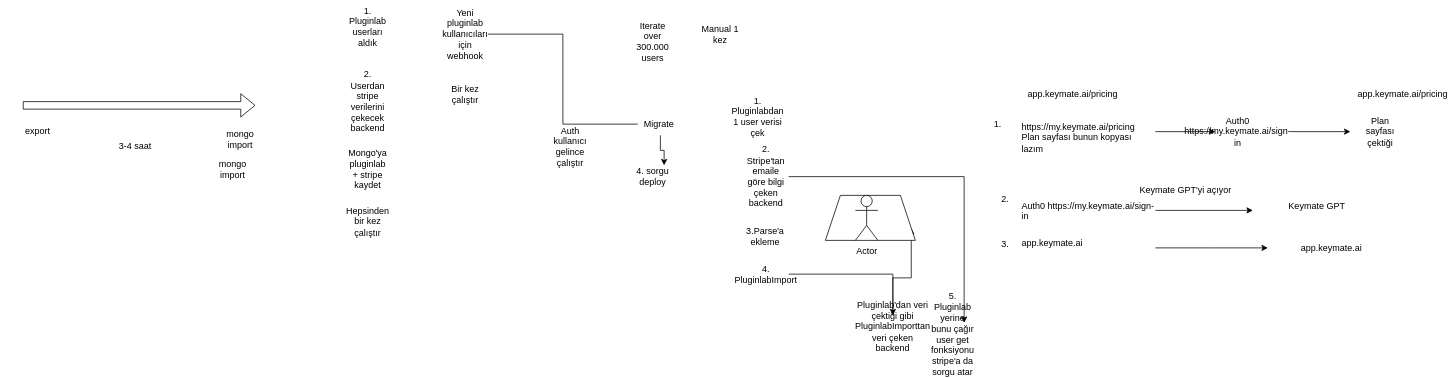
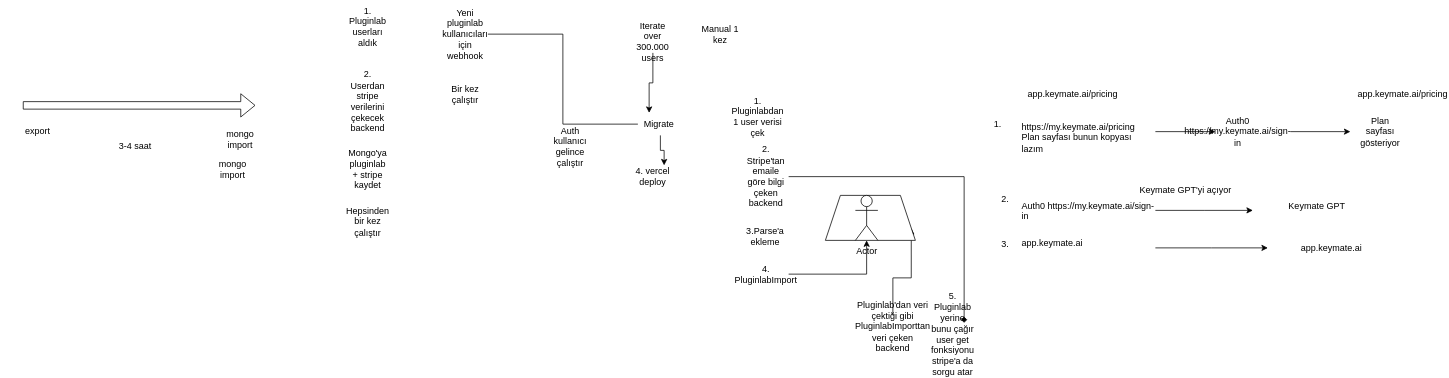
  <mxCell id="0" />
  <mxCell id="1" parent="0" />
  <mxCell id="2" value="" style="shape=flexArrow;endArrow=classic;html=1;rounded=0;" edge="1" parent="1"><mxGeometry width="50" height="50" relative="1" as="geometry"><mxPoint x="30" y="140" as="sourcePoint" /><mxPoint x="340" y="140" as="targetPoint" /></mxGeometry></mxCell>
  <mxCell id="3" value="export" style="text;html=1;align=center;verticalAlign=middle;whiteSpace=wrap;rounded=0;" vertex="1" parent="1"><mxGeometry x="20" y="160" width="60" height="30" as="geometry" /></mxCell>
  <mxCell id="4" value="mongo import" style="text;html=1;align=center;verticalAlign=middle;whiteSpace=wrap;rounded=0;" vertex="1" parent="1"><mxGeometry x="280" y="210" width="60" height="30" as="geometry" /></mxCell>
  <mxCell id="5" value="3-4 saat" style="text;html=1;align=center;verticalAlign=middle;whiteSpace=wrap;rounded=0;" vertex="1" parent="1"><mxGeometry x="150" y="180" width="60" height="30" as="geometry" /></mxCell>
  <mxCell id="6" value="mongo import" style="text;html=1;align=center;verticalAlign=middle;whiteSpace=wrap;rounded=0;" vertex="1" parent="1"><mxGeometry x="290" y="170" width="60" height="30" as="geometry" /></mxCell>
  <mxCell id="7" value="1. Pluginlab userları aldık" style="text;html=1;align=center;verticalAlign=middle;whiteSpace=wrap;rounded=0;" vertex="1" parent="1"><mxGeometry x="460" y="20" width="60" height="30" as="geometry" /></mxCell>
  <mxCell id="8" value="2. Userdan stripe verilerini çekecek backend" style="text;html=1;align=center;verticalAlign=middle;whiteSpace=wrap;rounded=0;" vertex="1" parent="1"><mxGeometry x="460" y="120" width="60" height="30" as="geometry" /></mxCell>
  <mxCell id="9" value="Mongo'ya pluginlab + stripe kaydet" style="text;html=1;align=center;verticalAlign=middle;whiteSpace=wrap;rounded=0;" vertex="1" parent="1"><mxGeometry x="460" y="210" width="60" height="30" as="geometry" /></mxCell>
  <mxCell id="10" value="Hepsinden bir kez çalıştır" style="text;html=1;align=center;verticalAlign=middle;whiteSpace=wrap;rounded=0;" vertex="1" parent="1"><mxGeometry x="460" y="280" width="60" height="30" as="geometry" /></mxCell>
  <mxCell id="11" value="Bir kez çalıştır" style="text;html=1;align=center;verticalAlign=middle;whiteSpace=wrap;rounded=0;" vertex="1" parent="1"><mxGeometry x="590" y="110" width="60" height="30" as="geometry" /></mxCell>
  <mxCell id="12" style="edgeStyle=orthogonalEdgeStyle;rounded=0;orthogonalLoop=1;jettySize=auto;html=1;entryX=0;entryY=0.5;entryDx=0;entryDy=0;endArrow=none;" edge="1" parent="1" source="13" target="17"><mxGeometry relative="1" as="geometry" /></mxCell>
  <mxCell id="13" value="Yeni pluginlab kullanıcıları için webhook" style="text;html=1;align=center;verticalAlign=middle;whiteSpace=wrap;rounded=0;" vertex="1" parent="1"><mxGeometry x="590" y="30" width="60" height="30" as="geometry" /></mxCell>
+ <mxCell id="14" style="edgeStyle=orthogonalEdgeStyle;rounded=0;orthogonalLoop=1;jettySize=auto;html=1;entryX=0.25;entryY=0;entryDx=0;entryDy=0;" edge="1" parent="1" source="15" target="17"><mxGeometry relative="1" as="geometry" /></mxCell>
  <mxCell id="15" value="Iterate over 300.000 users" style="text;html=1;align=center;verticalAlign=middle;whiteSpace=wrap;rounded=0;" vertex="1" parent="1"><mxGeometry x="840" y="40" width="60" height="30" as="geometry" /></mxCell>
  <mxCell id="16" style="edgeStyle=orthogonalEdgeStyle;rounded=0;orthogonalLoop=1;jettySize=auto;html=1;entryX=0.75;entryY=0;entryDx=0;entryDy=0;" edge="1" parent="1" source="17" target="24"><mxGeometry relative="1" as="geometry" /></mxCell>
  <mxCell id="17" value="Migrate&amp;nbsp;" style="text;html=1;align=center;verticalAlign=middle;whiteSpace=wrap;rounded=0;" vertex="1" parent="1"><mxGeometry x="850" y="150" width="60" height="30" as="geometry" /></mxCell>
  <mxCell id="18" value="Manual 1 kez" style="text;html=1;align=center;verticalAlign=middle;whiteSpace=wrap;rounded=0;" vertex="1" parent="1"><mxGeometry x="930" y="30" width="60" height="30" as="geometry" /></mxCell>
  <mxCell id="19" value="Auth kullanıcı gelince çalıştır" style="text;html=1;align=center;verticalAlign=middle;whiteSpace=wrap;rounded=0;" vertex="1" parent="1"><mxGeometry x="730" y="180" width="60" height="30" as="geometry" /></mxCell>
  <mxCell id="20" value="1. Pluginlabdan 1 user verisi çek" style="text;html=1;align=center;verticalAlign=middle;whiteSpace=wrap;rounded=0;" vertex="1" parent="1"><mxGeometry x="980" y="140" width="60" height="30" as="geometry" /></mxCell>
- <mxCell id="21" style="edgeStyle=orthogonalEdgeStyle;rounded=0;orthogonalLoop=1;jettySize=auto;html=1;entryX=0.75;entryY=0;entryDx=0;entryDy=0;" edge="1" parent="1" source="22" target="31"><mxGeometry relative="1" as="geometry" /></mxCell>
+ <mxCell id="21" style="edgeStyle=orthogonalEdgeStyle;rounded=0;orthogonalLoop=1;jettySize=auto;html=1;entryX=0.75;entryY=0;entryDx=0;entryDy=0;endArrow=diamond;" edge="1" parent="1" source="22" target="31"><mxGeometry relative="1" as="geometry" /></mxCell>
  <mxCell id="22" value="2. Stripe'tan emaile göre bilgi çeken backend" style="text;html=1;align=center;verticalAlign=middle;whiteSpace=wrap;rounded=0;" vertex="1" parent="1"><mxGeometry x="991" y="220" width="60" height="30" as="geometry" /></mxCell>
  <mxCell id="23" value="3.Parse'a ekleme" style="text;html=1;align=center;verticalAlign=middle;whiteSpace=wrap;rounded=0;" vertex="1" parent="1"><mxGeometry x="990" y="300" width="60" height="30" as="geometry" /></mxCell>
- <mxCell id="24" value="4. sorgu deploy" style="text;html=1;align=center;verticalAlign=middle;whiteSpace=wrap;rounded=0;" vertex="1" parent="1"><mxGeometry x="840" y="220" width="60" height="30" as="geometry" /></mxCell>
- <mxCell id="25" style="edgeStyle=orthogonalEdgeStyle;rounded=0;orthogonalLoop=1;jettySize=auto;html=1;" edge="1" parent="1" source="26" target="28"><mxGeometry relative="1" as="geometry" /></mxCell>
+ <mxCell id="24" value="4. vercel deploy" style="text;html=1;align=center;verticalAlign=middle;whiteSpace=wrap;rounded=0;" vertex="1" parent="1"><mxGeometry x="840" y="220" width="60" height="30" as="geometry" /></mxCell>
+ <mxCell id="25" style="edgeStyle=orthogonalEdgeStyle;rounded=0;orthogonalLoop=1;jettySize=auto;html=1;" edge="1" parent="1" source="26" target="30"><mxGeometry relative="1" as="geometry" /></mxCell>
  <mxCell id="26" value="4. PluginlabImport" style="text;html=1;align=center;verticalAlign=middle;whiteSpace=wrap;rounded=0;" vertex="1" parent="1"><mxGeometry x="991" y="350" width="60" height="30" as="geometry" /></mxCell>
  <mxCell id="27" style="edgeStyle=orthogonalEdgeStyle;rounded=0;orthogonalLoop=1;jettySize=auto;html=1;entryX=1;entryY=0.75;entryDx=0;entryDy=0;" edge="1" parent="1" source="28" target="29"><mxGeometry relative="1" as="geometry" /></mxCell>
  <mxCell id="28" value="Pluginlab'dan veri çektiği gibi PluginlabImporttan veri çeken backend" style="text;html=1;align=center;verticalAlign=middle;whiteSpace=wrap;rounded=0;" vertex="1" parent="1"><mxGeometry x="1160" y="420" width="60" height="30" as="geometry" /></mxCell>
  <mxCell id="29" value="" style="shape=trapezoid;perimeter=trapezoidPerimeter;whiteSpace=wrap;html=1;fixedSize=1;" vertex="1" parent="1"><mxGeometry x="1100" y="260" width="120" height="60" as="geometry" /></mxCell>
  <mxCell id="30" value="Actor" style="shape=umlActor;verticalLabelPosition=bottom;verticalAlign=top;html=1;outlineConnect=0;" vertex="1" parent="1"><mxGeometry x="1140" y="260" width="30" height="60" as="geometry" /></mxCell>
  <mxCell id="31" value="5. Pluginlab yerine bunu çağır user get fonksiyonu stripe'a da sorgu atar" style="text;html=1;align=center;verticalAlign=middle;whiteSpace=wrap;rounded=0;" vertex="1" parent="1"><mxGeometry x="1240" y="430" width="60" height="30" as="geometry" /></mxCell>
  <mxCell id="32" style="edgeStyle=orthogonalEdgeStyle;rounded=0;orthogonalLoop=1;jettySize=auto;html=1;" edge="1" parent="1" source="33" target="37"><mxGeometry relative="1" as="geometry"><mxPoint x="1630" y="175" as="targetPoint" /></mxGeometry></mxCell>
  <mxCell id="33" value="https://my.keymate.ai/pricing Plan sayfası bunun kopyası lazım" style="text;whiteSpace=wrap;" vertex="1" parent="1"><mxGeometry x="1360" y="155" width="180" height="40" as="geometry" /></mxCell>
  <mxCell id="34" style="edgeStyle=orthogonalEdgeStyle;rounded=0;orthogonalLoop=1;jettySize=auto;html=1;" edge="1" parent="1" source="35"><mxGeometry relative="1" as="geometry"><mxPoint x="1670" y="280" as="targetPoint" /></mxGeometry></mxCell>
  <mxCell id="35" value="Auth0 https://my.keymate.ai/sign-in" style="text;whiteSpace=wrap;" vertex="1" parent="1"><mxGeometry x="1360" y="260" width="180" height="40" as="geometry" /></mxCell>
  <mxCell id="36" value="1." style="text;html=1;align=center;verticalAlign=middle;whiteSpace=wrap;rounded=0;" vertex="1" parent="1"><mxGeometry x="1300" y="150" width="60" height="30" as="geometry" /></mxCell>
  <mxCell id="37" value="&lt;span style=&quot;text-align: left;&quot;&gt;Auth0 https://my.keymate.ai/sign-in&lt;/span&gt;" style="text;html=1;align=center;verticalAlign=middle;whiteSpace=wrap;rounded=0;" vertex="1" parent="1"><mxGeometry x="1620" y="160" width="60" height="30" as="geometry" /></mxCell>
  <mxCell id="38" style="edgeStyle=orthogonalEdgeStyle;rounded=0;orthogonalLoop=1;jettySize=auto;html=1;" edge="1" parent="1"><mxGeometry relative="1" as="geometry"><mxPoint x="1800" y="175" as="targetPoint" /><mxPoint x="1720" y="175" as="sourcePoint" /></mxGeometry></mxCell>
- <mxCell id="39" value="Plan sayfası çektiği" style="text;html=1;align=center;verticalAlign=middle;whiteSpace=wrap;rounded=0;" vertex="1" parent="1"><mxGeometry x="1810" y="160" width="60" height="30" as="geometry" /></mxCell>
+ <mxCell id="39" value="Plan sayfası gösteriyor" style="text;html=1;align=center;verticalAlign=middle;whiteSpace=wrap;rounded=0;" vertex="1" parent="1"><mxGeometry x="1810" y="160" width="60" height="30" as="geometry" /></mxCell>
  <mxCell id="40" value="2." style="text;html=1;align=center;verticalAlign=middle;whiteSpace=wrap;rounded=0;" vertex="1" parent="1"><mxGeometry x="1310" y="250" width="60" height="30" as="geometry" /></mxCell>
  <mxCell id="41" value="Keymate GPT'yi açıyor" style="text;html=1;align=center;verticalAlign=middle;resizable=0;points=[];autosize=1;strokeColor=none;fillColor=none;" vertex="1" parent="1"><mxGeometry x="1505" y="238" width="150" height="30" as="geometry" /></mxCell>
  <mxCell id="42" value="Keymate GPT" style="text;html=1;align=center;verticalAlign=middle;resizable=0;points=[];autosize=1;strokeColor=none;fillColor=none;" vertex="1" parent="1"><mxGeometry x="1705" y="260" width="100" height="30" as="geometry" /></mxCell>
  <mxCell id="43" value="3." style="text;html=1;align=center;verticalAlign=middle;whiteSpace=wrap;rounded=0;" vertex="1" parent="1"><mxGeometry x="1310" y="310" width="60" height="30" as="geometry" /></mxCell>
  <mxCell id="44" style="edgeStyle=orthogonalEdgeStyle;rounded=0;orthogonalLoop=1;jettySize=auto;html=1;" edge="1" parent="1" source="45"><mxGeometry relative="1" as="geometry"><mxPoint x="1690" y="330" as="targetPoint" /></mxGeometry></mxCell>
  <mxCell id="45" value="app.keymate.ai" style="text;whiteSpace=wrap;" vertex="1" parent="1"><mxGeometry x="1360" y="310" width="180" height="40" as="geometry" /></mxCell>
  <mxCell id="46" value="app.keymate.ai" style="text;html=1;align=center;verticalAlign=middle;whiteSpace=wrap;rounded=0;" vertex="1" parent="1"><mxGeometry x="1745" y="315" width="60" height="30" as="geometry" /></mxCell>
  <mxCell id="47" value="app.keymate.ai/pricing" style="text;html=1;align=center;verticalAlign=middle;whiteSpace=wrap;rounded=0;" vertex="1" parent="1"><mxGeometry x="1400" y="110" width="60" height="30" as="geometry" /></mxCell>
  <mxCell id="48" value="app.keymate.ai/pricing" style="text;html=1;align=center;verticalAlign=middle;whiteSpace=wrap;rounded=0;" vertex="1" parent="1"><mxGeometry x="1840" y="110" width="60" height="30" as="geometry" /></mxCell>
